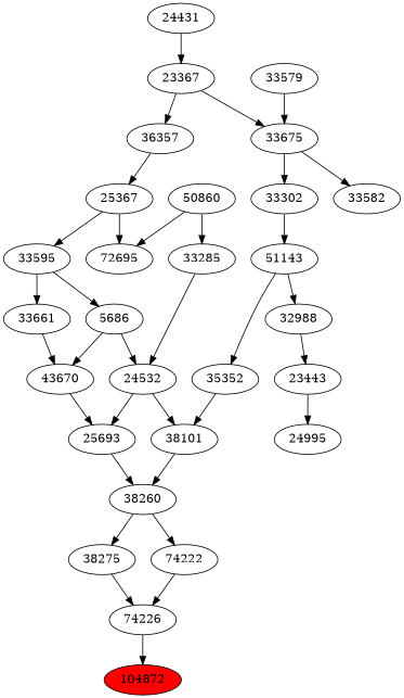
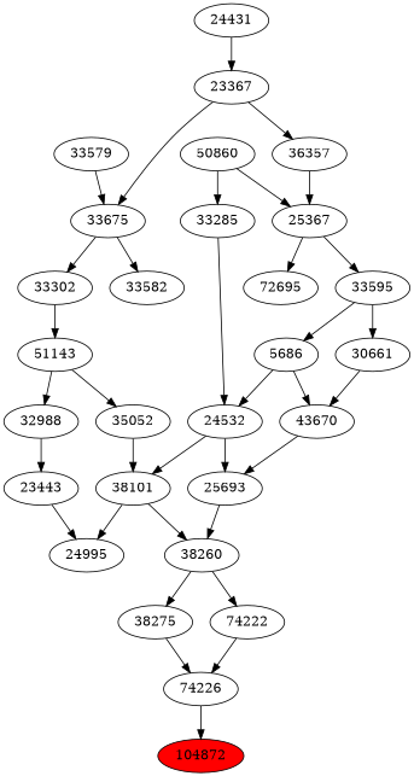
  strict digraph {
    n1 [fillcolor=red label=104872 style=filled]
    n2 [label=74226]
    n3 [label=38275]
    n4 [label=74222]
    n5 [label=38260]
    n6 [label=24995]
    n7 [label=38101]
    n8 [label=25693]
    n9 [label=23443]
    n10 [label=24532]
-   n11 [label=35352]
+   n11 [label=35052]
    n12 [label=43670]
    n13 [label=32988]
    n14 [label=33285]
    n15 [label=5686]
    n16 [label=51143]
-   n17 [label=33661]
+   n17 [label=30661]
    n18 [label=50860]
    n19 [label=72695]
    n20 [label=33595]
    n21 [label=33302]
    n22 [label=33582]
    n23 [label=25367]
    n24 [label=33675]
    n25 [label=36357]
    n26 [label=33579]
    n27 [label=23367]
    n28 [label=24431]
    n2 -> n1
    n3 -> n2
    n4 -> n2
    n5 -> n3
    n5 -> n4
    n7 -> n5
+   n7 -> n6
    n8 -> n5
    n9 -> n6
    n10 -> n7
    n10 -> n8
    n11 -> n7
    n12 -> n8
    n13 -> n9
    n14 -> n10
    n15 -> n10
    n15 -> n12
    n16 -> n11
    n16 -> n13
    n17 -> n12
    n18 -> n14
-   n18 -> n19
+   n18 -> n23
    n20 -> n15
    n20 -> n17
    n21 -> n16
    n23 -> n19
    n23 -> n20
    n24 -> n21
    n24 -> n22
    n25 -> n23
    n26 -> n24
    n27 -> n24
    n27 -> n25
    n28 -> n27
  }
